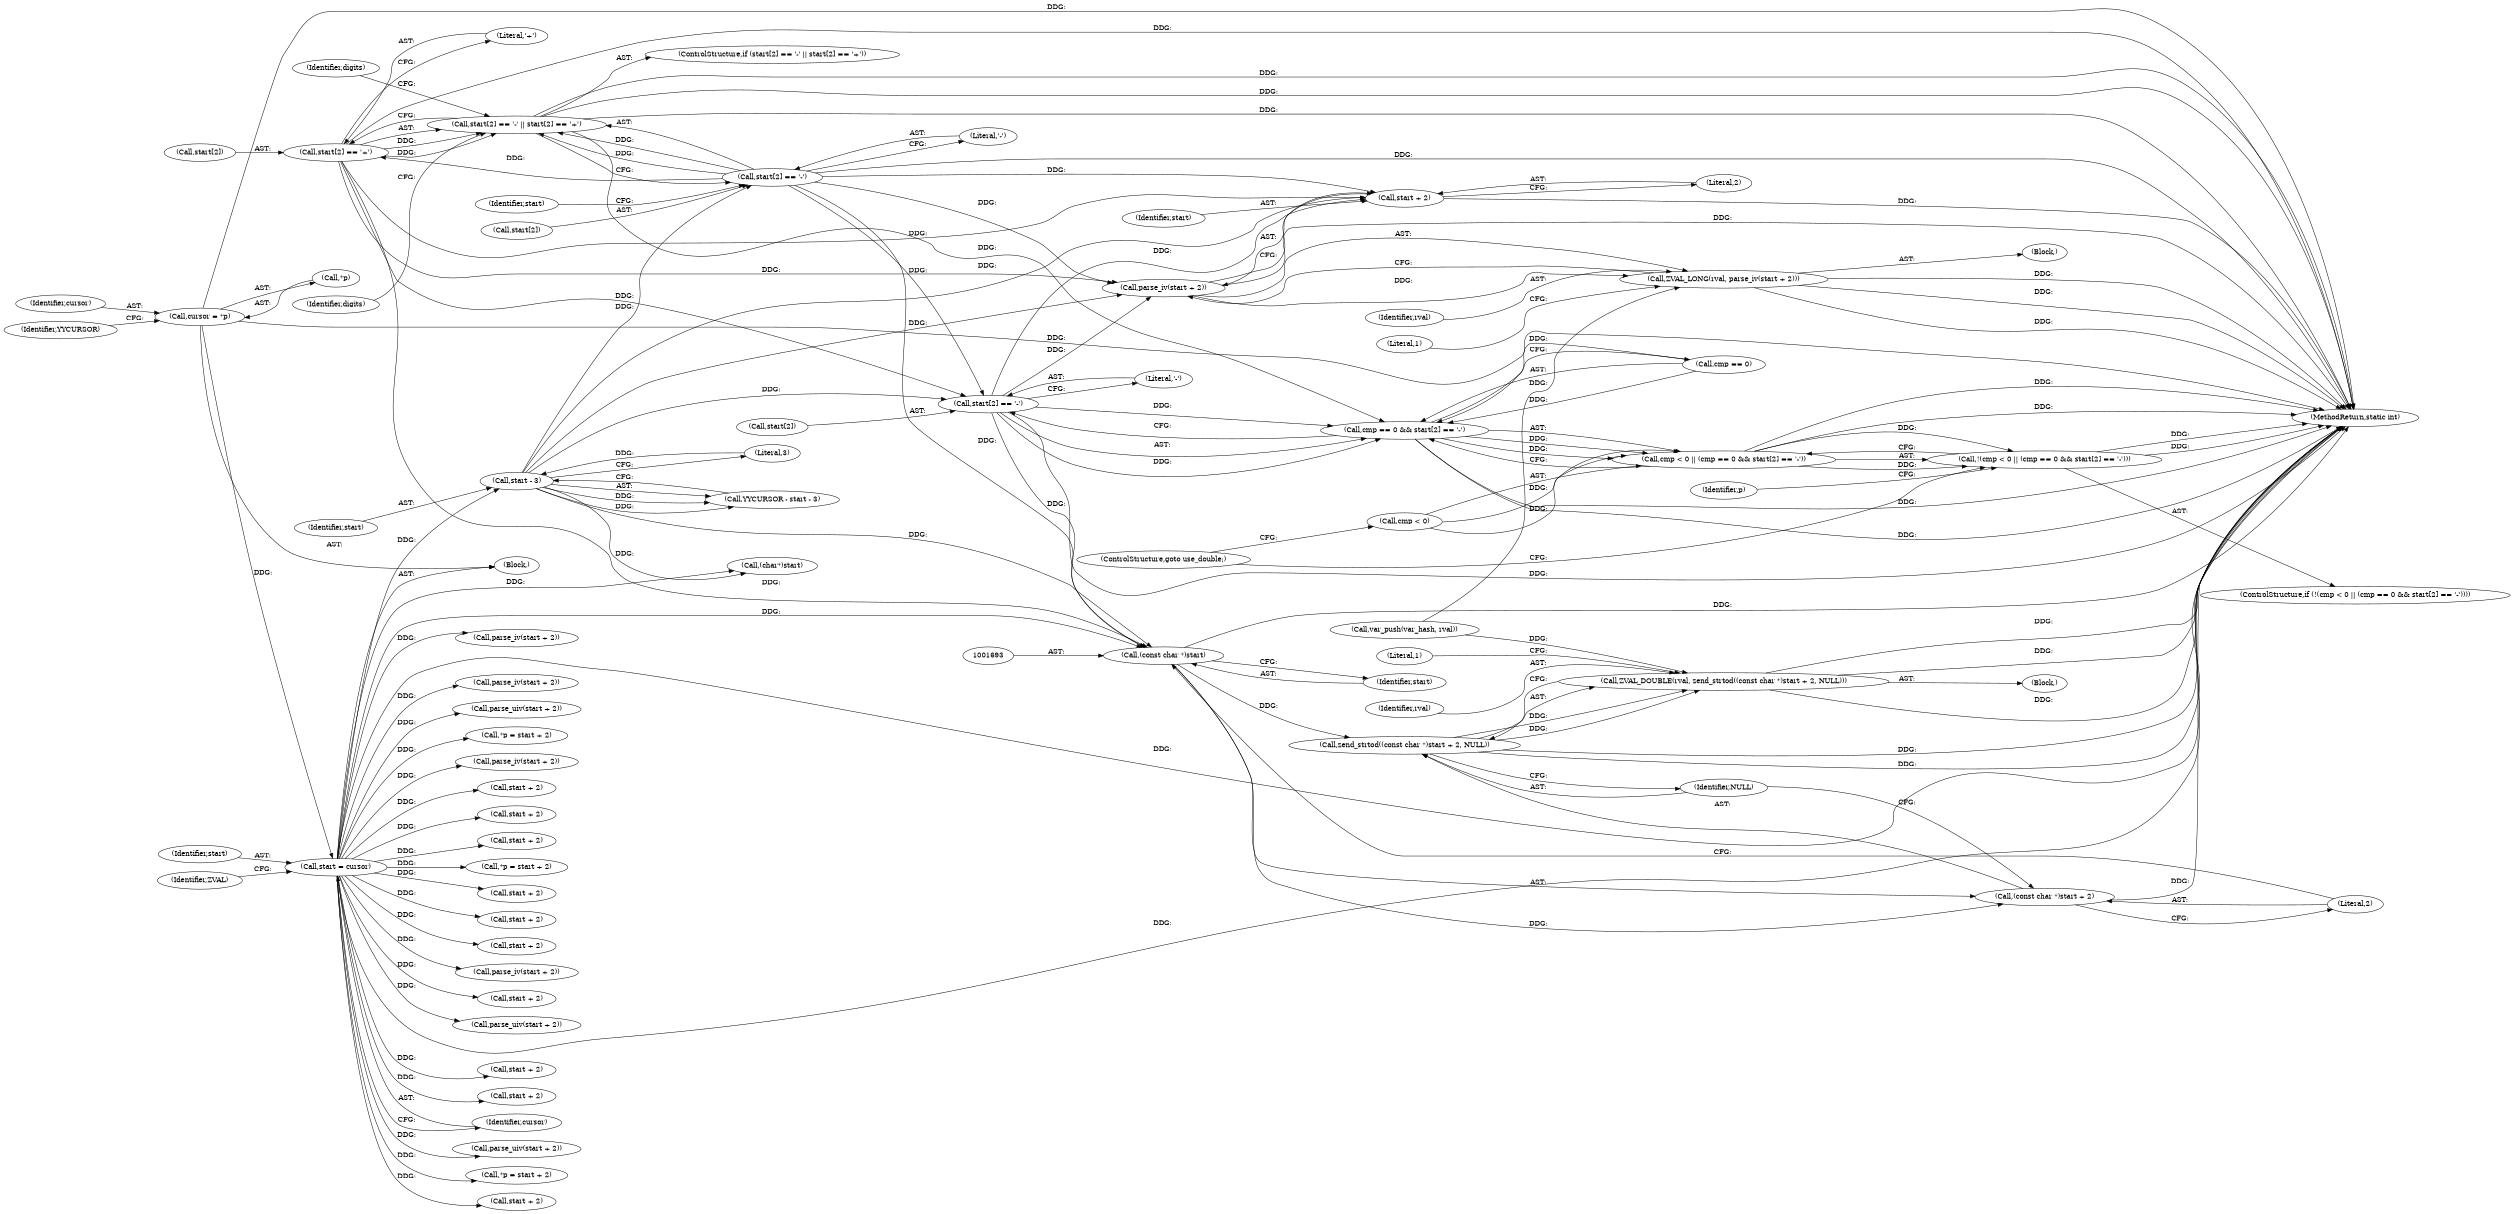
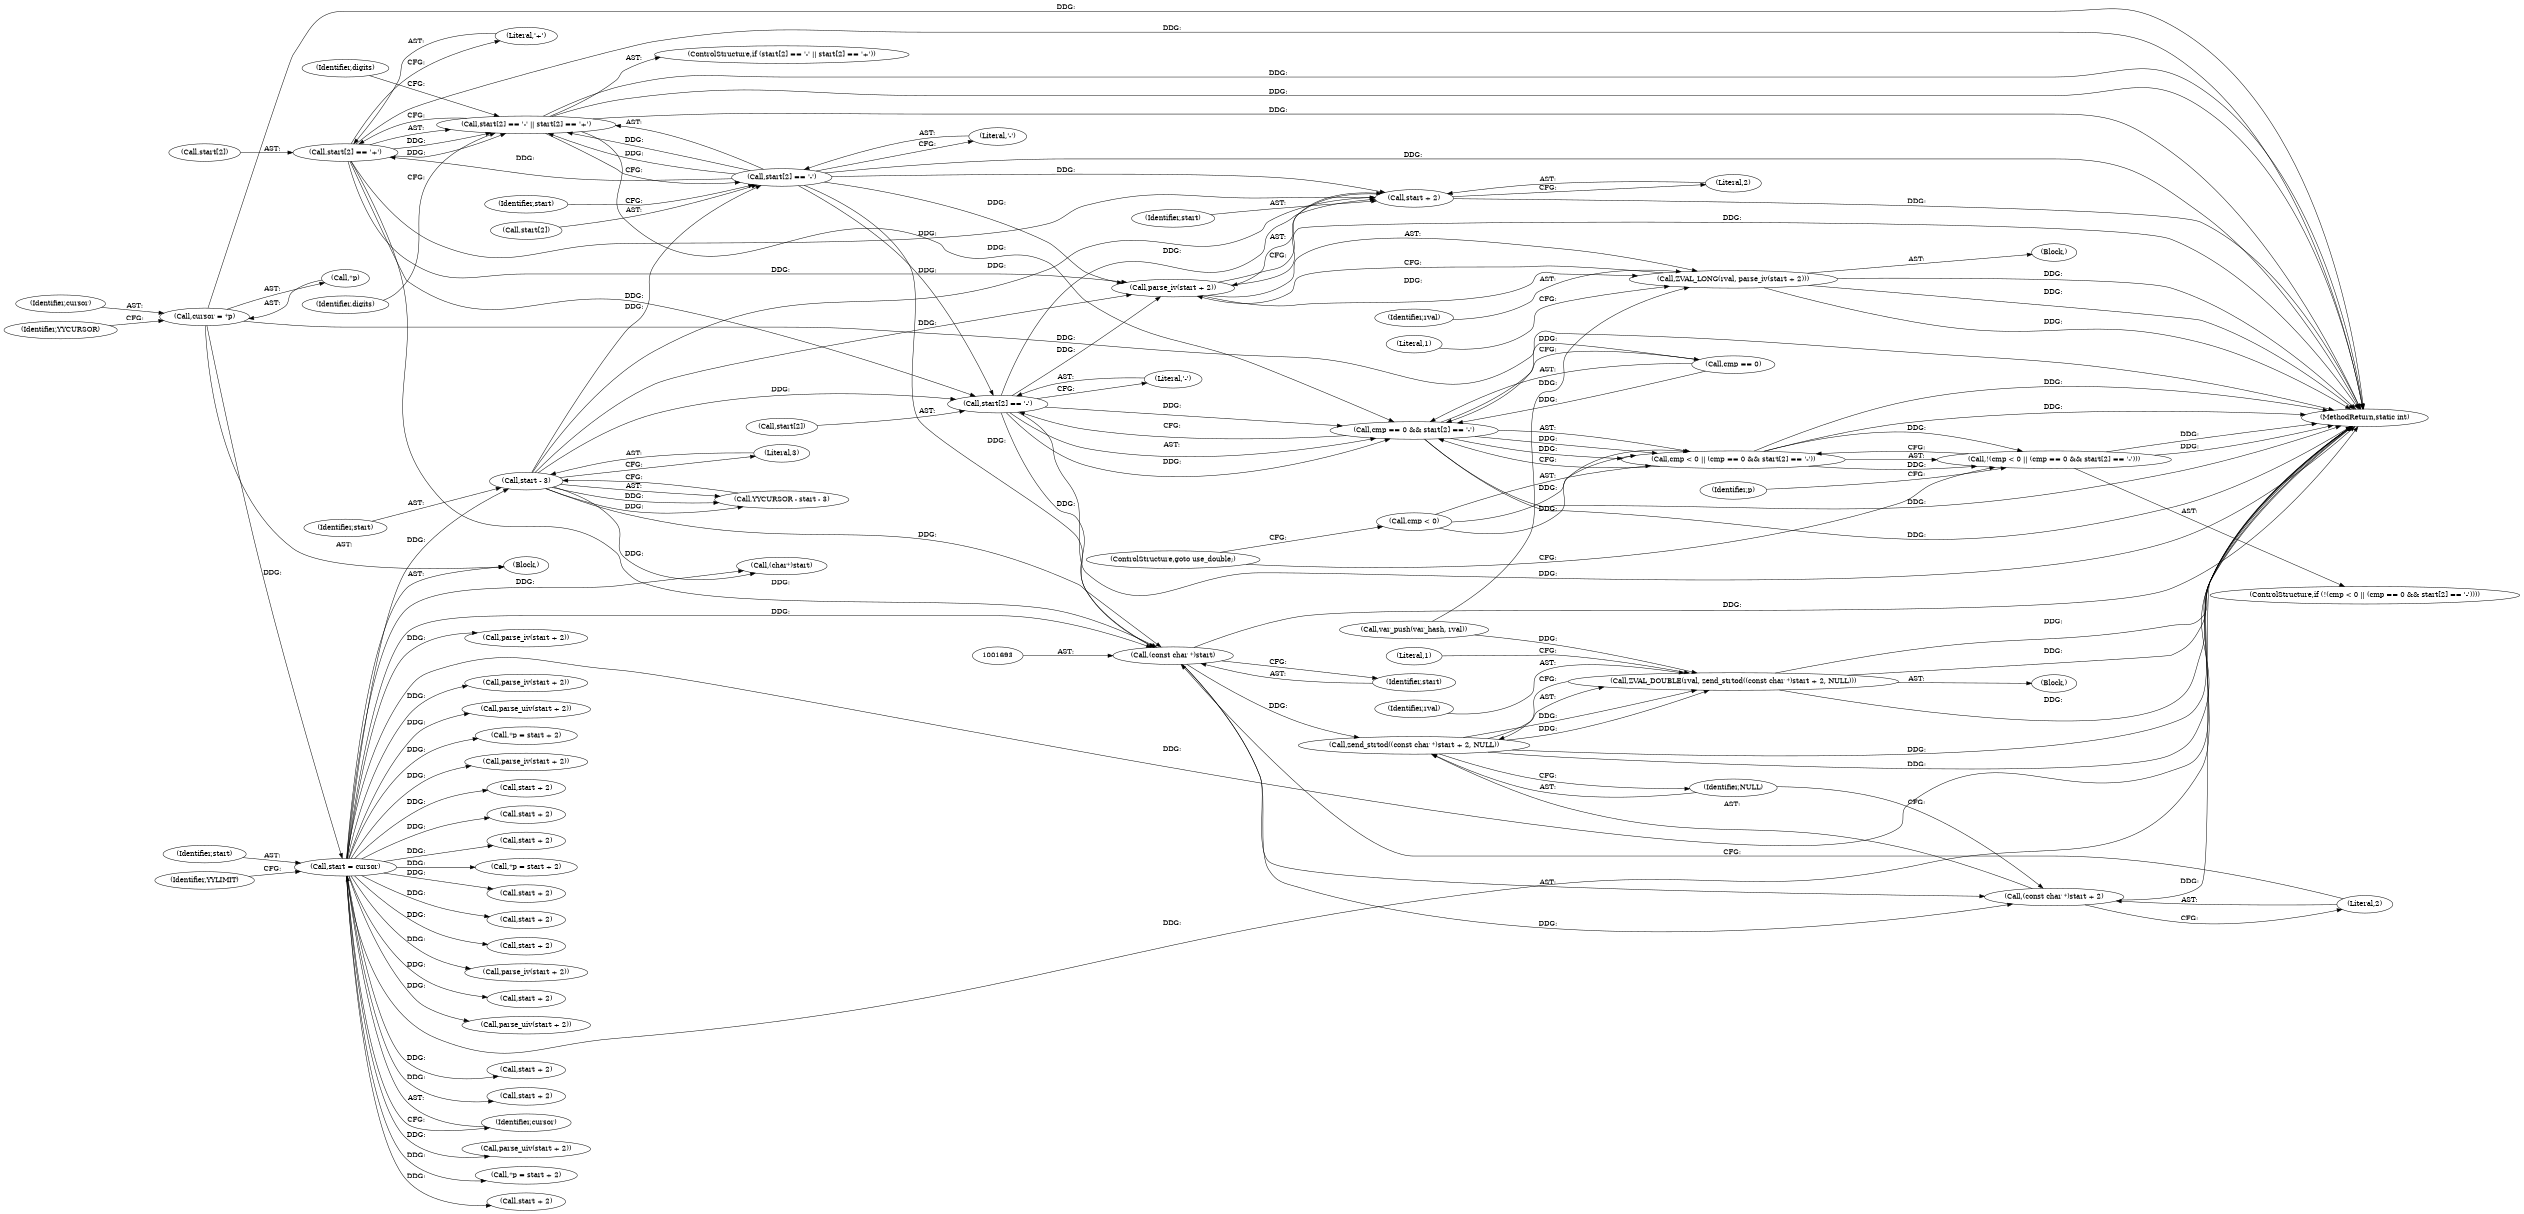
  digraph {
    rankdir=LR
    n1 [label="(Call,start[2] == '+')"]
    n2 [label="(Call,(const char *)start)"]
    n3 [label="(Call,start[2] == '-' || start[2] == '+')"]
    n4 [label="(Call,start[2] == '-')"]
    n5 [label="(Call,parse_iv(start + 2))"]
    n6 [label="(Call,start + 2)"]
    n7 [label="(MethodReturn,static int)"]
    n8 [label="(Literal,'+')"]
    n9 [label="(Call,zend_strtod((const char *)start + 2, NULL))"]
    n10 [label="(Call,(const char *)start + 2)"]
    n11 [label="(Identifier,start)"]
    n12 [label="(Call,start[2] == '-')"]
    n13 [label="(Call,cmp == 0 && start[2] == '-')"]
    n14 [label="(ControlStructure,if (start[2] == '-' || start[2] == '+'))"]
    n15 [label="(Literal,'-')"]
    n16 [label="(Call,ZVAL_LONG(rval, parse_iv(start + 2)))"]
    n17 [label="(Literal,2)"]
    n18 [label="(Call,start - 3)"]
    n19 [label="(Call,YYCURSOR - start - 3)"]
    n20 [label="(Literal,3)"]
    n21 [label="(Call,(char*)start)"]
    n22 [label="(Literal,'-')"]
    n23 [label="(Call,start = cursor)"]
    n24 [label="(Call,start + 2)"]
    n25 [label="(Identifier,cursor)"]
    n26 [label="(Call,parse_uiv(start + 2))"]
    n27 [label="(Call,*p = start + 2)"]
    n28 [label="(Call,start + 2)"]
    n29 [label="(Call,parse_iv(start + 2))"]
    n30 [label="(Call,parse_iv(start + 2))"]
    n31 [label="(Call,parse_uiv(start + 2))"]
    n32 [label="(Call,*p = start + 2)"]
    n33 [label="(Call,parse_iv(start + 2))"]
    n34 [label="(Call,start + 2)"]
    n35 [label="(Call,start + 2)"]
    n36 [label="(Call,start + 2)"]
    n37 [label="(Call,*p = start + 2)"]
    n38 [label="(Call,start + 2)"]
    n39 [label="(Block,)"]
    n40 [label="(Call,start + 2)"]
    n41 [label="(Call,start + 2)"]
    n42 [label="(Call,parse_iv(start + 2))"]
    n43 [label="(Call,start + 2)"]
    n44 [label="(Call,parse_uiv(start + 2))"]
    n45 [label="(Call,start + 2)"]
    n46 [label="(Call,cursor = *p)"]
    n47 [label="(Call,*p)"]
    n48 [label="(Call,ZVAL_DOUBLE(rval, zend_strtod((const char *)start + 2, NULL)))"]
    n49 [label="(Identifier,NULL)"]
    n50 [label="(Literal,2)"]
    n51 [label="(Block,)"]
    n52 [label="(Call,cmp < 0 || (cmp == 0 && start[2] == '-'))"]
    n53 [label="(Call,cmp == 0)"]
    n54 [label="(Call,!(cmp < 0 || (cmp == 0 && start[2] == '-')))"]
    n55 [label="(ControlStructure,if (!(cmp < 0 || (cmp == 0 && start[2] == '-'))))"]
    n56 [label="(Call,cmp < 0)"]
    n57 [label="(Block,)"]
    n58 [label="(Identifier,rval)"]
    n59 [label="(Identifier,start)"]
    n60 [label="(Literal,1)"]
    n61 [label="(Identifier,start)"]
    n62 [label="(Call,start[2])"]
    n63 [label="(Call,start[2])"]
    n64 [label="(Identifier,cursor)"]
    n65 [label="(Identifier,YYCURSOR)"]
    n66 [label="(Literal,1)"]
    n67 [label="(ControlStructure,goto use_double;)"]
    n68 [label="(Call,start[2])"]
    n69 [label="(Identifier,start)"]
    n70 [label="(Identifier,rval)"]
    n71 [label="(Identifier,digits)"]
    n72 [label="(Identifier,p)"]
-   n73 [label="(Identifier,ZVAL)"]
+   n73 [label="(Identifier,YYLIMIT)"]
    n74 [label="(Identifier,digits)"]
    n75 [label="(Identifier,start)"]
    n76 [label="(Call,var_push(var_hash, rval))"]
    1001693
    n1 -> n2 [label="DDG: "]
    n1 -> n3 [label="AST: "]
    n1 -> n3 [label="DDG: "]
    n1 -> n3 [label="DDG: "]
    n1 -> n4 [label="DDG: "]
    n1 -> n5 [label="DDG: "]
    n1 -> n6 [label="DDG: "]
    n1 -> n7 [label="DDG: "]
    n1 -> n8 [label="CFG: "]
    n2 -> n7 [label="DDG: "]
    n2 -> n9 [label="DDG: "]
    n2 -> n10 [label="AST: "]
    n2 -> n10 [label="DDG: "]
    n2 -> n11 [label="CFG: "]
    n3 -> n1 [label="CFG: "]
    n3 -> n7 [label="DDG: "]
    n3 -> n7 [label="DDG: "]
    n3 -> n7 [label="DDG: "]
    n3 -> n12 [label="CFG: "]
    n3 -> n13 [label="DDG: "]
    n3 -> n14 [label="AST: "]
    n4 -> n2 [label="DDG: "]
    n4 -> n5 [label="DDG: "]
    n4 -> n6 [label="DDG: "]
    n4 -> n7 [label="DDG: "]
    n4 -> n13 [label="AST: "]
    n4 -> n13 [label="DDG: "]
    n4 -> n13 [label="DDG: "]
    n4 -> n15 [label="CFG: "]
    n5 -> n6 [label="CFG: "]
    n5 -> n7 [label="DDG: "]
    n5 -> n16 [label="AST: "]
    n5 -> n16 [label="DDG: "]
    n6 -> n5 [label="AST: "]
    n6 -> n7 [label="DDG: "]
    n6 -> n17 [label="CFG: "]
    n8 -> n1 [label="AST: "]
    n9 -> n7 [label="DDG: "]
    n9 -> n7 [label="DDG: "]
    n9 -> n48 [label="AST: "]
    n9 -> n48 [label="DDG: "]
    n9 -> n48 [label="DDG: "]
    n9 -> n49 [label="CFG: "]
    n10 -> n7 [label="DDG: "]
    n10 -> n9 [label="AST: "]
    n10 -> n50 [label="CFG: "]
    n11 -> n2 [label="AST: "]
    n12 -> n1 [label="DDG: "]
    n12 -> n2 [label="DDG: "]
    n12 -> n3 [label="AST: "]
    n12 -> n3 [label="DDG: "]
    n12 -> n3 [label="DDG: "]
    n12 -> n4 [label="DDG: "]
    n12 -> n5 [label="DDG: "]
    n12 -> n6 [label="DDG: "]
    n12 -> n7 [label="DDG: "]
    n12 -> n22 [label="CFG: "]
    n13 -> n4 [label="CFG: "]
    n13 -> n7 [label="DDG: "]
    n13 -> n7 [label="DDG: "]
    n13 -> n52 [label="AST: "]
    n13 -> n52 [label="DDG: "]
    n13 -> n52 [label="DDG: "]
    n13 -> n53 [label="CFG: "]
    n15 -> n4 [label="AST: "]
    n16 -> n5 [label="CFG: "]
    n16 -> n7 [label="DDG: "]
    n16 -> n7 [label="DDG: "]
    n16 -> n7 [label="DDG: "]
    n16 -> n57 [label="AST: "]
    n17 -> n6 [label="AST: "]
    n18 -> n2 [label="DDG: "]
    n18 -> n4 [label="DDG: "]
    n18 -> n5 [label="DDG: "]
    n18 -> n6 [label="DDG: "]
    n18 -> n12 [label="DDG: "]
    n18 -> n19 [label="AST: "]
    n18 -> n19 [label="DDG: "]
    n18 -> n19 [label="DDG: "]
    n18 -> n20 [label="CFG: "]
    n18 -> n21 [label="DDG: "]
    n19 -> n18 [label="CFG: "]
-   n20 -> n18 [label="DDG: "]
+   n20 -> n18 [label="AST: "]
    n22 -> n12 [label="AST: "]
    n23 -> n2 [label="DDG: "]
    n23 -> n7 [label="DDG: "]
    n23 -> n7 [label="DDG: "]
    n23 -> n18 [label="DDG: "]
    n23 -> n21 [label="DDG: "]
    n23 -> n24 [label="DDG: "]
    n23 -> n25 [label="CFG: "]
    n23 -> n26 [label="DDG: "]
    n23 -> n27 [label="DDG: "]
    n23 -> n28 [label="DDG: "]
    n23 -> n29 [label="DDG: "]
    n23 -> n30 [label="DDG: "]
    n23 -> n31 [label="DDG: "]
    n23 -> n32 [label="DDG: "]
    n23 -> n33 [label="DDG: "]
    n23 -> n34 [label="DDG: "]
    n23 -> n35 [label="DDG: "]
    n23 -> n36 [label="DDG: "]
    n23 -> n37 [label="DDG: "]
    n23 -> n38 [label="DDG: "]
    n23 -> n39 [label="AST: "]
    n23 -> n40 [label="DDG: "]
    n23 -> n41 [label="DDG: "]
    n23 -> n42 [label="DDG: "]
    n23 -> n43 [label="DDG: "]
    n23 -> n44 [label="DDG: "]
    n23 -> n45 [label="DDG: "]
    n25 -> n23 [label="AST: "]
    n46 -> n7 [label="DDG: "]
    n46 -> n7 [label="DDG: "]
    n46 -> n23 [label="DDG: "]
    n46 -> n39 [label="AST: "]
    n46 -> n47 [label="AST: "]
    n47 -> n46 [label="AST: "]
    n48 -> n7 [label="DDG: "]
    n48 -> n7 [label="DDG: "]
    n48 -> n7 [label="DDG: "]
    n48 -> n9 [label="CFG: "]
    n48 -> n51 [label="AST: "]
    n49 -> n9 [label="AST: "]
    n49 -> n10 [label="CFG: "]
    n50 -> n2 [label="CFG: "]
    n50 -> n10 [label="AST: "]
    n52 -> n7 [label="DDG: "]
    n52 -> n7 [label="DDG: "]
    n52 -> n13 [label="CFG: "]
    n52 -> n54 [label="AST: "]
    n52 -> n54 [label="DDG: "]
    n52 -> n54 [label="DDG: "]
    n53 -> n13 [label="AST: "]
    n53 -> n13 [label="DDG: "]
    n53 -> n13 [label="DDG: "]
    n54 -> n7 [label="DDG: "]
    n54 -> n7 [label="DDG: "]
    n54 -> n52 [label="CFG: "]
    n54 -> n55 [label="AST: "]
    n56 -> n52 [label="AST: "]
    n56 -> n52 [label="DDG: "]
    n56 -> n52 [label="DDG: "]
    n58 -> n48 [label="AST: "]
    n59 -> n23 [label="AST: "]
    n60 -> n48 [label="CFG: "]
    n61 -> n6 [label="AST: "]
    n62 -> n1 [label="AST: "]
    n63 -> n12 [label="AST: "]
    n64 -> n46 [label="AST: "]
    n65 -> n46 [label="CFG: "]
    n66 -> n16 [label="CFG: "]
    n67 -> n54 [label="CFG: "]
    n67 -> n56 [label="CFG: "]
    n68 -> n4 [label="AST: "]
    n69 -> n12 [label="CFG: "]
    n70 -> n16 [label="AST: "]
    n71 -> n3 [label="CFG: "]
    n72 -> n54 [label="CFG: "]
    n73 -> n23 [label="CFG: "]
    n74 -> n3 [label="CFG: "]
    n75 -> n18 [label="AST: "]
    n76 -> n16 [label="DDG: "]
    n76 -> n48 [label="DDG: "]
    1001693 -> n2 [label="AST: "]
  }
